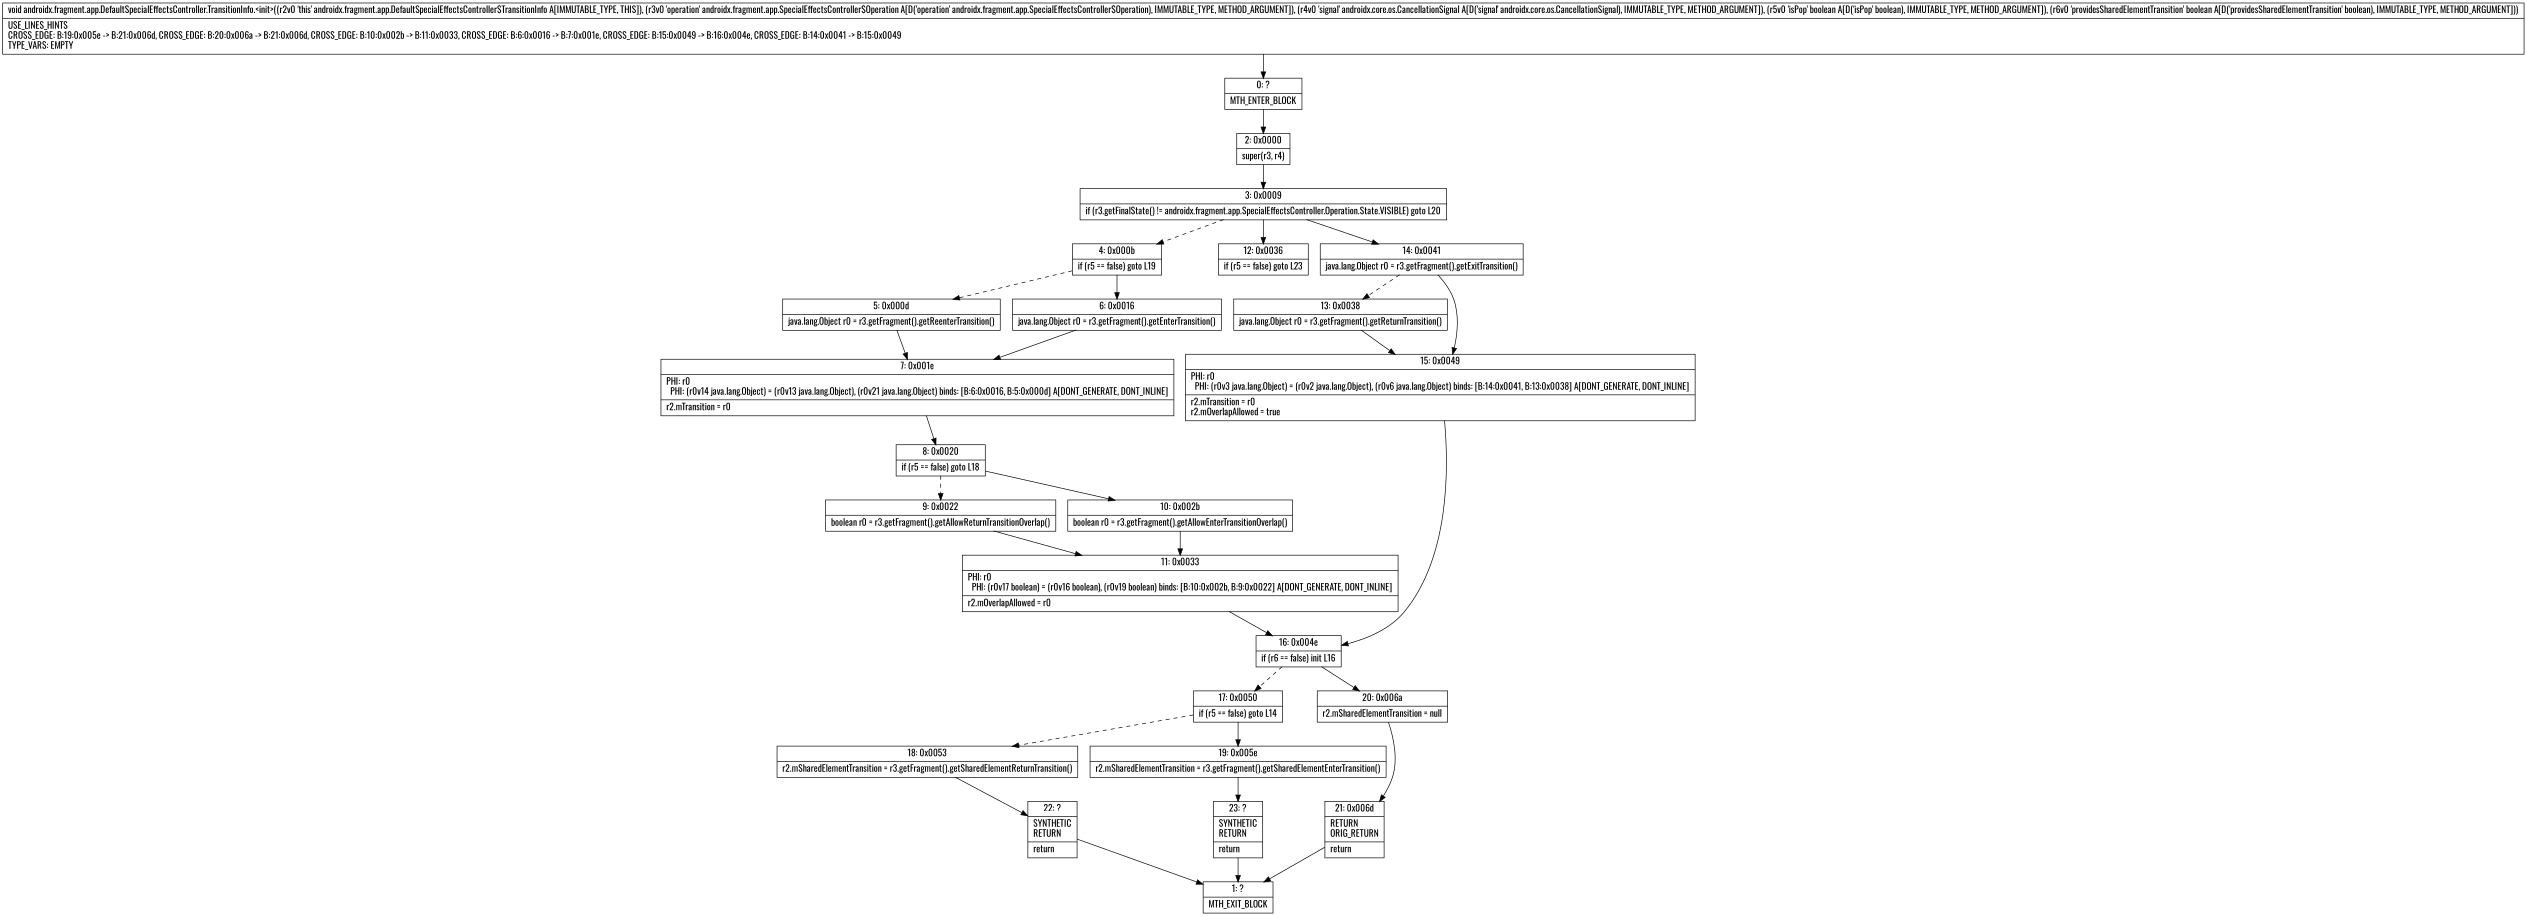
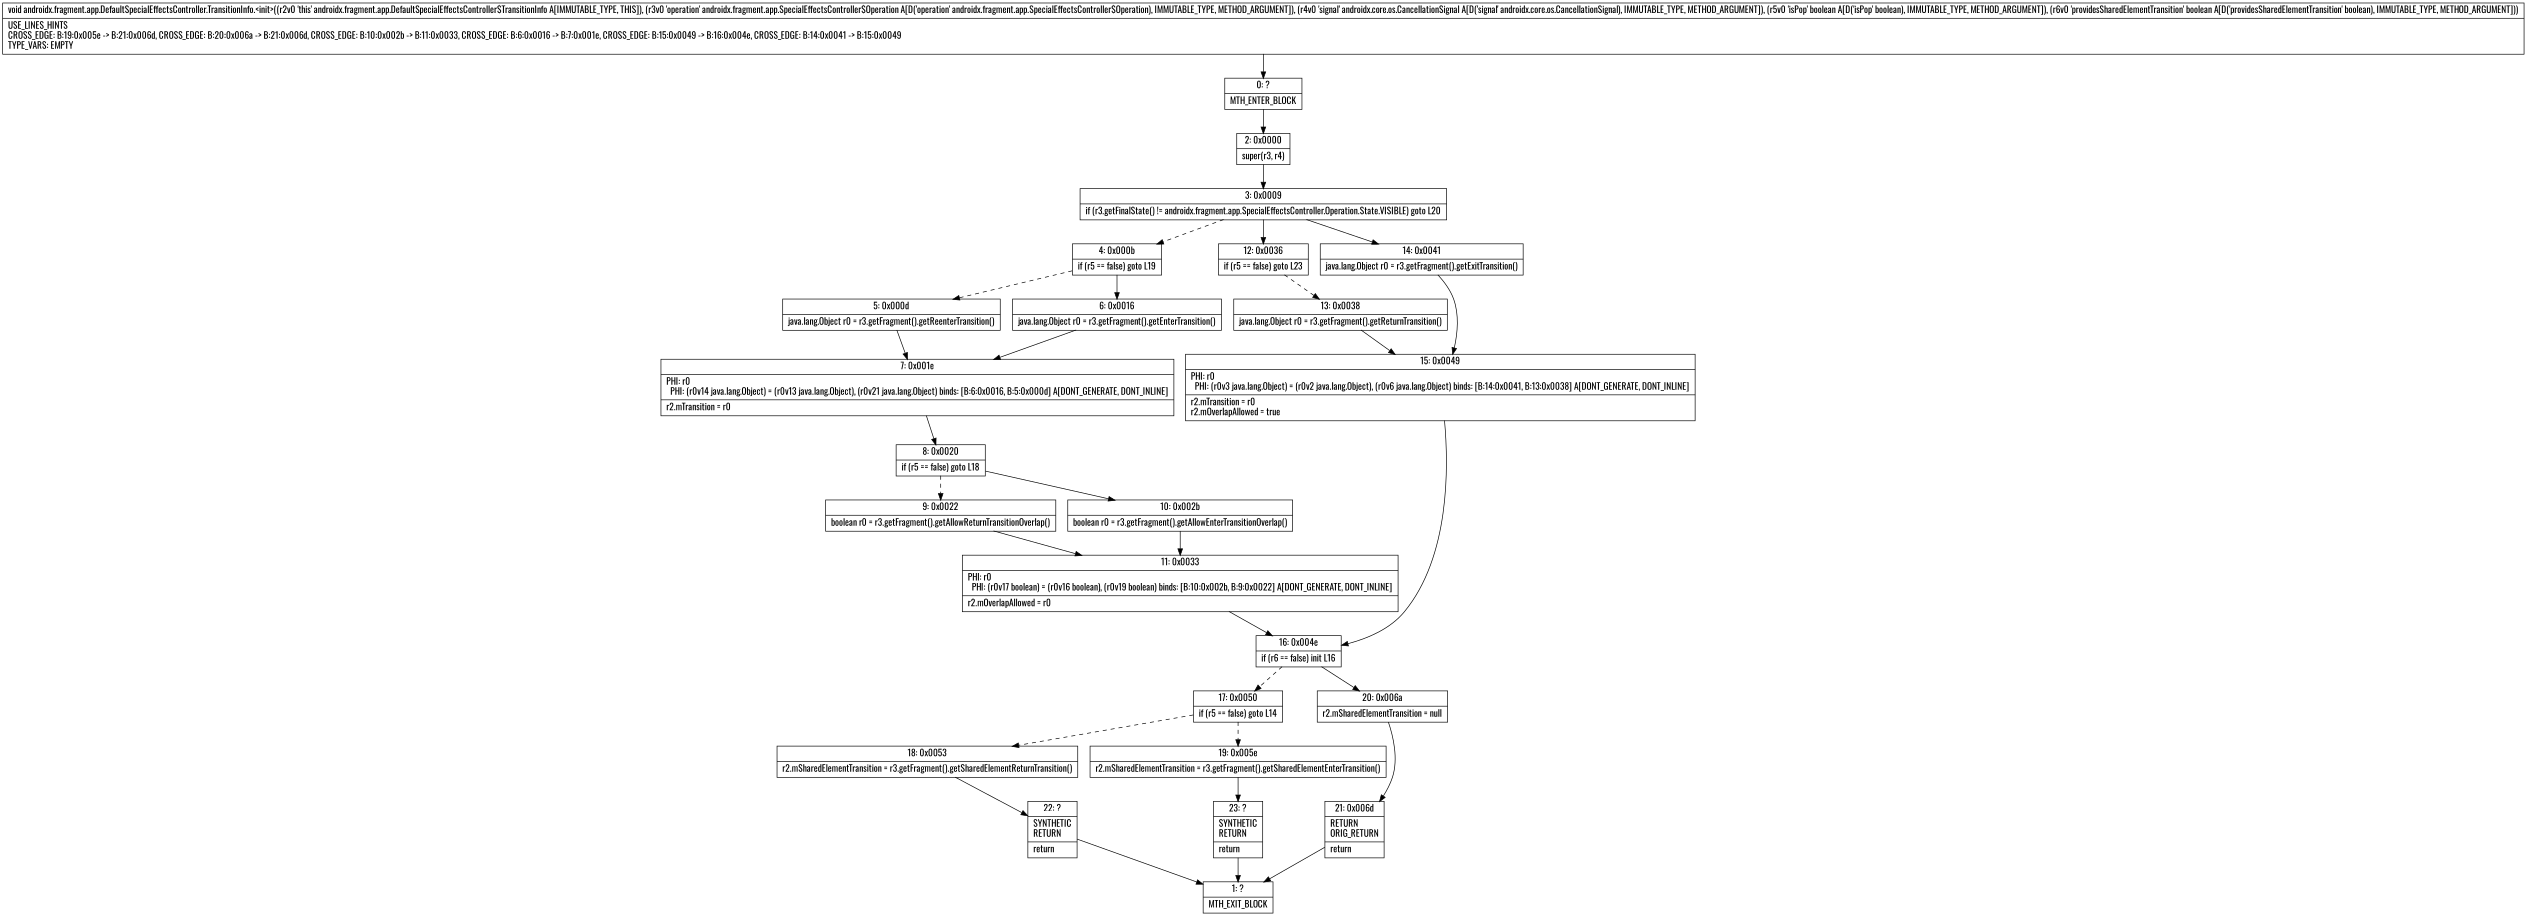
  digraph {
    fontname=Oswald
    node [fontname=Oswald shape=record]
    edge [fontname=Oswald]
    n1 [label="{0\:\ ?|MTH_ENTER_BLOCK\l}"]
    n2 [label="{2\:\ 0x0000|super(r3, r4)\l}"]
    n3 [label="{3\:\ 0x0009|if (r3.getFinalState() != androidx.fragment.app.SpecialEffectsController.Operation.State.VISIBLE) goto L20\l}"]
    n4 [label="{4\:\ 0x000b|if (r5 == false) goto L19\l}"]
    n5 [label="{12\:\ 0x0036|if (r5 == false) goto L23\l}"]
    n6 [label="{14\:\ 0x0041|java.lang.Object r0 = r3.getFragment().getExitTransition()\l}"]
    n7 [label="{5\:\ 0x000d|java.lang.Object r0 = r3.getFragment().getReenterTransition()\l}"]
    n8 [label="{6\:\ 0x0016|java.lang.Object r0 = r3.getFragment().getEnterTransition()\l}"]
    n9 [label="{13\:\ 0x0038|java.lang.Object r0 = r3.getFragment().getReturnTransition()\l}"]
    n10 [label="{7\:\ 0x001e|PHI: r0 \l  PHI: (r0v14 java.lang.Object) = (r0v13 java.lang.Object), (r0v21 java.lang.Object) binds: [B:6:0x0016, B:5:0x000d] A[DONT_GENERATE, DONT_INLINE]\l|r2.mTransition = r0\l}"]
    n11 [label="{8\:\ 0x0020|if (r5 == false) goto L18\l}"]
    n12 [label="{9\:\ 0x0022|boolean r0 = r3.getFragment().getAllowReturnTransitionOverlap()\l}"]
    n13 [label="{10\:\ 0x002b|boolean r0 = r3.getFragment().getAllowEnterTransitionOverlap()\l}"]
    n14 [label="{11\:\ 0x0033|PHI: r0 \l  PHI: (r0v17 boolean) = (r0v16 boolean), (r0v19 boolean) binds: [B:10:0x002b, B:9:0x0022] A[DONT_GENERATE, DONT_INLINE]\l|r2.mOverlapAllowed = r0\l}"]
    n15 [label="{16\:\ 0x004e|if (r6 == false) init L16\l}"]
    n16 [label="{17\:\ 0x0050|if (r5 == false) goto L14\l}"]
    n17 [label="{20\:\ 0x006a|r2.mSharedElementTransition = null\l}"]
    n18 [label="{18\:\ 0x0053|r2.mSharedElementTransition = r3.getFragment().getSharedElementReturnTransition()\l}"]
    n19 [label="{19\:\ 0x005e|r2.mSharedElementTransition = r3.getFragment().getSharedElementEnterTransition()\l}"]
    n20 [label="{21\:\ 0x006d|RETURN\lORIG_RETURN\l|return\l}"]
    n21 [label="{22\:\ ?|SYNTHETIC\lRETURN\l|return\l}"]
    n22 [label="{23\:\ ?|SYNTHETIC\lRETURN\l|return\l}"]
    n23 [label="{1\:\ ?|MTH_EXIT_BLOCK\l}"]
    n24 [label="{15\:\ 0x0049|PHI: r0 \l  PHI: (r0v3 java.lang.Object) = (r0v2 java.lang.Object), (r0v6 java.lang.Object) binds: [B:14:0x0041, B:13:0x0038] A[DONT_GENERATE, DONT_INLINE]\l|r2.mTransition = r0\lr2.mOverlapAllowed = true\l}"]
    n25 [label="{void androidx.fragment.app.DefaultSpecialEffectsController.TransitionInfo.\<init\>((r2v0 'this' androidx.fragment.app.DefaultSpecialEffectsController$TransitionInfo A[IMMUTABLE_TYPE, THIS]), (r3v0 'operation' androidx.fragment.app.SpecialEffectsController$Operation A[D('operation' androidx.fragment.app.SpecialEffectsController$Operation), IMMUTABLE_TYPE, METHOD_ARGUMENT]), (r4v0 'signal' androidx.core.os.CancellationSignal A[D('signal' androidx.core.os.CancellationSignal), IMMUTABLE_TYPE, METHOD_ARGUMENT]), (r5v0 'isPop' boolean A[D('isPop' boolean), IMMUTABLE_TYPE, METHOD_ARGUMENT]), (r6v0 'providesSharedElementTransition' boolean A[D('providesSharedElementTransition' boolean), IMMUTABLE_TYPE, METHOD_ARGUMENT]))  | USE_LINES_HINTS\lCROSS_EDGE: B:19:0x005e \-\> B:21:0x006d, CROSS_EDGE: B:20:0x006a \-\> B:21:0x006d, CROSS_EDGE: B:10:0x002b \-\> B:11:0x0033, CROSS_EDGE: B:6:0x0016 \-\> B:7:0x001e, CROSS_EDGE: B:15:0x0049 \-\> B:16:0x004e, CROSS_EDGE: B:14:0x0041 \-\> B:15:0x0049\lTYPE_VARS: EMPTY\l}"]
    n1 -> n2
    n2 -> n3
    n3 -> n4 [style=dashed]
    n3 -> n5
    n3 -> n6
    n4 -> n7 [style=dashed]
    n4 -> n8
-   n6 -> n9 [style=dashed]
+   n5 -> n9 [style=dashed]
    n6 -> n24
    n7 -> n10
    n8 -> n10
    n9 -> n24
    n10 -> n11
    n11 -> n12 [style=dashed]
    n11 -> n13
    n12 -> n14
    n13 -> n14
    n14 -> n15
    n15 -> n16 [style=dashed]
    n15 -> n17
    n16 -> n18 [style=dashed]
-   n16 -> n19
+   n16 -> n19 [style=dashed]
    n17 -> n20
    n18 -> n21
    n19 -> n22
    n20 -> n23
    n21 -> n23
    n22 -> n23
    n24 -> n15
    n25 -> n1
  }
